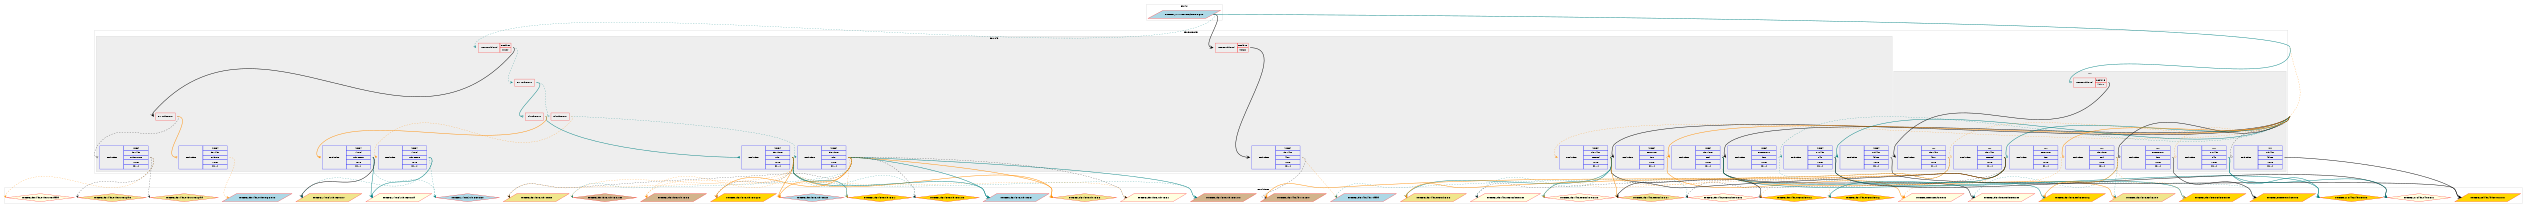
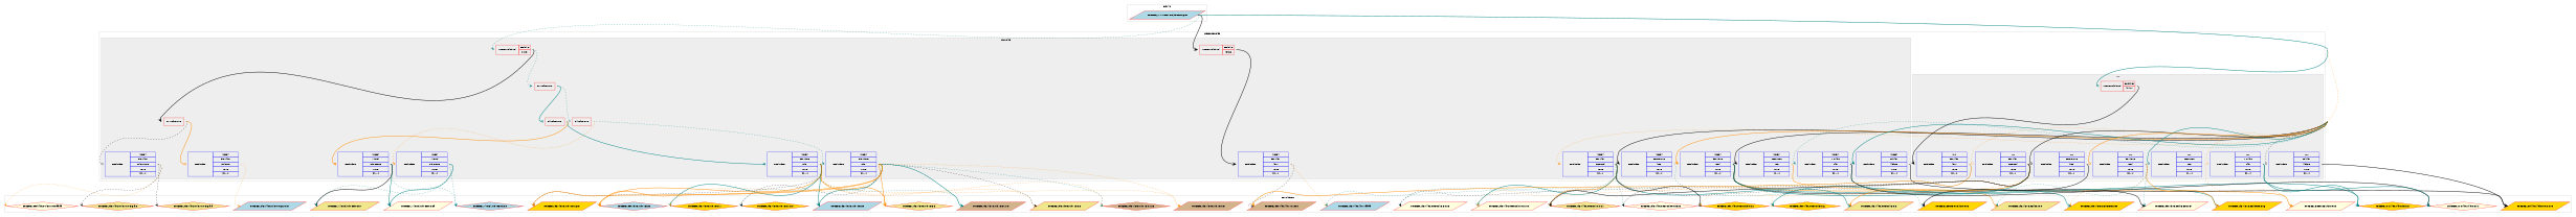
  digraph {
    compound=true
    concentrate=true
    fontname=Helvetica
    fontsize=10
    newrank=true
    rankdir=TB
    ranksep=1.5
    node [color=red fontname=Helvetica fontsize=10 shape=none style=filled]
    edge [arrowhead=vee color=teal headport=w style=bold tailport=e weight=100]
    n1 [fillcolor=lightblue label="portage://www-servers/h2o-2.2.6-r2" shape=parallelogram width=4]
    n2 [color=blue label=<<TABLE BORDER="0" CELLBORDER="1" CELLSPACING="0" CELLPADDING="4" WIDTH="220"><TR><TD ROWSPAN="6" CELLPADDING="30">pack_dep</TD></TR><TR><TD WIDTH="110">install</TD></TR><TR><TD>dev-libs</TD></TR><TR><TD>libuv</TD></TR><TR><TD>none</TD></TR><TR><TD>[[],,,,]</TD></TR></TABLE>> style=""]
    n3 [label=<<TABLE BORDER="0" CELLBORDER="1" CELLSPACING="0" CELLPADDING="4"><TR><TD ROWSPAN="3" CELLPADDING="10">use_conditional</TD></TR><TR><TD>positive</TD></TR><TR><TD>libh2o</TD></TR></TABLE>> style=""]
    n4 [color=blue label=<<TABLE BORDER="0" CELLBORDER="1" CELLSPACING="0" CELLPADDING="4" WIDTH="220"><TR><TD ROWSPAN="6" CELLPADDING="30">pack_dep</TD></TR><TR><TD WIDTH="110">install</TD></TR><TR><TD>dev-lang</TD></TR><TR><TD>ruby</TD></TR><TR><TD>none</TD></TR><TR><TD>[[],,,,]</TD></TR></TABLE>> style=""]
    n5 [color=blue label=<<TABLE BORDER="0" CELLBORDER="1" CELLSPACING="0" CELLPADDING="4" WIDTH="220"><TR><TD ROWSPAN="6" CELLPADDING="30">pack_dep</TD></TR><TR><TD WIDTH="110">install</TD></TR><TR><TD>virtual</TD></TR><TR><TD>rubygems</TD></TR><TR><TD>none</TD></TR><TR><TD>[[],,,,]</TD></TR></TABLE>> style=""]
    n6 [label=<<TABLE BORDER="0" CELLBORDER="1" CELLSPACING="0" CELLPADDING="4"><TR><TD CELLPADDING="10">all_of_group</TD></TR></TABLE>> style=""]
    n7 [color=blue label=<<TABLE BORDER="0" CELLBORDER="1" CELLSPACING="0" CELLPADDING="4" WIDTH="220"><TR><TD ROWSPAN="6" CELLPADDING="30">pack_dep</TD></TR><TR><TD WIDTH="110">install</TD></TR><TR><TD>dev-lang</TD></TR><TR><TD>ruby</TD></TR><TR><TD>none</TD></TR><TR><TD>[[],,,,]</TD></TR></TABLE>> style=""]
    n8 [color=blue label=<<TABLE BORDER="0" CELLBORDER="1" CELLSPACING="0" CELLPADDING="4" WIDTH="220"><TR><TD ROWSPAN="6" CELLPADDING="30">pack_dep</TD></TR><TR><TD WIDTH="110">install</TD></TR><TR><TD>virtual</TD></TR><TR><TD>rubygems</TD></TR><TR><TD>none</TD></TR><TR><TD>[[],,,,]</TD></TR></TABLE>> style=""]
    n9 [label=<<TABLE BORDER="0" CELLBORDER="1" CELLSPACING="0" CELLPADDING="4"><TR><TD CELLPADDING="10">all_of_group</TD></TR></TABLE>> style=""]
    n10 [label=<<TABLE BORDER="0" CELLBORDER="1" CELLSPACING="0" CELLPADDING="4"><TR><TD CELLPADDING="10">any_of_group</TD></TR></TABLE>> style=""]
    n11 [color=blue label=<<TABLE BORDER="0" CELLBORDER="1" CELLSPACING="0" CELLPADDING="4" WIDTH="220"><TR><TD ROWSPAN="6" CELLPADDING="30">pack_dep</TD></TR><TR><TD WIDTH="110">install</TD></TR><TR><TD>dev-libs</TD></TR><TR><TD>onigmo</TD></TR><TR><TD>none</TD></TR><TR><TD>[[],,,,]</TD></TR></TABLE>> style=""]
    n12 [color=blue label=<<TABLE BORDER="0" CELLBORDER="1" CELLSPACING="0" CELLPADDING="4" WIDTH="220"><TR><TD ROWSPAN="6" CELLPADDING="30">pack_dep</TD></TR><TR><TD WIDTH="110">install</TD></TR><TR><TD>dev-libs</TD></TR><TR><TD>oniguruma</TD></TR><TR><TD>none</TD></TR><TR><TD>[[],,,,]</TD></TR></TABLE>> style=""]
    n13 [label=<<TABLE BORDER="0" CELLBORDER="1" CELLSPACING="0" CELLPADDING="4"><TR><TD CELLPADDING="10">any_of_group</TD></TR></TABLE>> style=""]
    n14 [label=<<TABLE BORDER="0" CELLBORDER="1" CELLSPACING="0" CELLPADDING="4"><TR><TD ROWSPAN="3" CELLPADDING="10">use_conditional</TD></TR><TR><TD>positive</TD></TR><TR><TD>mruby</TD></TR></TABLE>> style=""]
    n15 [color=blue label=<<TABLE BORDER="0" CELLBORDER="1" CELLSPACING="0" CELLPADDING="4" WIDTH="220"><TR><TD ROWSPAN="6" CELLPADDING="30">pack_dep</TD></TR><TR><TD WIDTH="110">install</TD></TR><TR><TD>acct-group</TD></TR><TR><TD>h2o</TD></TR><TR><TD>none</TD></TR><TR><TD>[[],,,,]</TD></TR></TABLE>> style=""]
    n16 [color=blue label=<<TABLE BORDER="0" CELLBORDER="1" CELLSPACING="0" CELLPADDING="4" WIDTH="220"><TR><TD ROWSPAN="6" CELLPADDING="30">pack_dep</TD></TR><TR><TD WIDTH="110">install</TD></TR><TR><TD>acct-user</TD></TR><TR><TD>h2o</TD></TR><TR><TD>none</TD></TR><TR><TD>[[],,,,]</TD></TR></TABLE>> style=""]
    n17 [color=blue label=<<TABLE BORDER="0" CELLBORDER="1" CELLSPACING="0" CELLPADDING="4" WIDTH="220"><TR><TD ROWSPAN="6" CELLPADDING="30">pack_dep</TD></TR><TR><TD WIDTH="110">install</TD></TR><TR><TD>dev-lang</TD></TR><TR><TD>perl</TD></TR><TR><TD>none</TD></TR><TR><TD>[[],,,,]</TD></TR></TABLE>> style=""]
    n18 [color=blue label=<<TABLE BORDER="0" CELLBORDER="1" CELLSPACING="0" CELLPADDING="4" WIDTH="220"><TR><TD ROWSPAN="6" CELLPADDING="30">pack_dep</TD></TR><TR><TD WIDTH="110">install</TD></TR><TR><TD>dev-libs</TD></TR><TR><TD>openssl</TD></TR><TR><TD>none</TD></TR><TR><TD>[[],,,,]</TD></TR></TABLE>> style=""]
    n19 [color=blue label=<<TABLE BORDER="0" CELLBORDER="1" CELLSPACING="0" CELLPADDING="4" WIDTH="220"><TR><TD ROWSPAN="6" CELLPADDING="30">pack_dep</TD></TR><TR><TD WIDTH="110">install</TD></TR><TR><TD>sys-libs</TD></TR><TR><TD>zlib</TD></TR><TR><TD>none</TD></TR><TR><TD>[[],,,,]</TD></TR></TABLE>> style=""]
    n20 [color=blue label=<<TABLE BORDER="0" CELLBORDER="1" CELLSPACING="0" CELLPADDING="4" WIDTH="220"><TR><TD ROWSPAN="6" CELLPADDING="30">pack_dep</TD></TR><TR><TD WIDTH="110">install</TD></TR><TR><TD>sci-libs</TD></TR><TR><TD>libh2o</TD></TR><TR><TD>none</TD></TR><TR><TD>[[],,,,]</TD></TR></TABLE>> style=""]
    n21 [color=blue label=<<TABLE BORDER="0" CELLBORDER="1" CELLSPACING="0" CELLPADDING="4" WIDTH="220"><TR><TD ROWSPAN="6" CELLPADDING="30">pack_dep</TD></TR><TR><TD WIDTH="110">run</TD></TR><TR><TD>dev-libs</TD></TR><TR><TD>libuv</TD></TR><TR><TD>none</TD></TR><TR><TD>[[],,,,]</TD></TR></TABLE>> style=""]
    n22 [label=<<TABLE BORDER="0" CELLBORDER="1" CELLSPACING="0" CELLPADDING="4"><TR><TD ROWSPAN="3" CELLPADDING="10">use_conditional</TD></TR><TR><TD>positive</TD></TR><TR><TD>libh2o</TD></TR></TABLE>> style=""]
    n23 [color=blue label=<<TABLE BORDER="0" CELLBORDER="1" CELLSPACING="0" CELLPADDING="4" WIDTH="220"><TR><TD ROWSPAN="6" CELLPADDING="30">pack_dep</TD></TR><TR><TD WIDTH="110">run</TD></TR><TR><TD>acct-group</TD></TR><TR><TD>h2o</TD></TR><TR><TD>none</TD></TR><TR><TD>[[],,,,]</TD></TR></TABLE>> style=""]
    n24 [color=blue label=<<TABLE BORDER="0" CELLBORDER="1" CELLSPACING="0" CELLPADDING="4" WIDTH="220"><TR><TD ROWSPAN="6" CELLPADDING="30">pack_dep</TD></TR><TR><TD WIDTH="110">run</TD></TR><TR><TD>acct-user</TD></TR><TR><TD>h2o</TD></TR><TR><TD>none</TD></TR><TR><TD>[[],,,,]</TD></TR></TABLE>> style=""]
    n25 [color=blue label=<<TABLE BORDER="0" CELLBORDER="1" CELLSPACING="0" CELLPADDING="4" WIDTH="220"><TR><TD ROWSPAN="6" CELLPADDING="30">pack_dep</TD></TR><TR><TD WIDTH="110">run</TD></TR><TR><TD>dev-lang</TD></TR><TR><TD>perl</TD></TR><TR><TD>none</TD></TR><TR><TD>[[],,,,]</TD></TR></TABLE>> style=""]
    n26 [color=blue label=<<TABLE BORDER="0" CELLBORDER="1" CELLSPACING="0" CELLPADDING="4" WIDTH="220"><TR><TD ROWSPAN="6" CELLPADDING="30">pack_dep</TD></TR><TR><TD WIDTH="110">run</TD></TR><TR><TD>dev-libs</TD></TR><TR><TD>openssl</TD></TR><TR><TD>none</TD></TR><TR><TD>[[],,,,]</TD></TR></TABLE>> style=""]
    n27 [color=blue label=<<TABLE BORDER="0" CELLBORDER="1" CELLSPACING="0" CELLPADDING="4" WIDTH="220"><TR><TD ROWSPAN="6" CELLPADDING="30">pack_dep</TD></TR><TR><TD WIDTH="110">run</TD></TR><TR><TD>sys-libs</TD></TR><TR><TD>zlib</TD></TR><TR><TD>none</TD></TR><TR><TD>[[],,,,]</TD></TR></TABLE>> style=""]
    n28 [color=blue label=<<TABLE BORDER="0" CELLBORDER="1" CELLSPACING="0" CELLPADDING="4" WIDTH="220"><TR><TD ROWSPAN="6" CELLPADDING="30">pack_dep</TD></TR><TR><TD WIDTH="110">run</TD></TR><TR><TD>sci-libs</TD></TR><TR><TD>libh2o</TD></TR><TR><TD>none</TD></TR><TR><TD>[[],,,,]</TD></TR></TABLE>> style=""]
    n29 [fillcolor=khaki label="portage://dev-lang/ruby-3.3.5" shape=parallelogram width=4]
    n30 [fillcolor=tan label="portage://dev-lang/ruby-3.3.4-r1" shape=parallelogram width=4]
-   n31 [fillcolor=lightyellow label="portage://dev-lang/ruby-3.3.4" shape=parallelogram width=4]
    n32 [fillcolor=khaki label="portage://dev-lang/ruby-3.3.2" shape=diamond width=4]
    n33 [fillcolor=lightblue label="portage://dev-lang/ruby-3.2.5" shape=parallelogram width=4]
    n34 [fillcolor=gold label="portage://dev-lang/ruby-3.2.4-r1" shape=diamond width=4]
    n35 [fillcolor=gold label="portage://dev-lang/ruby-3.2.4" shape=diamond width=4]
    n36 [fillcolor=lightblue label="portage://dev-lang/ruby-3.2.3" shape=diamond width=4]
    n37 [fillcolor=gold label="portage://dev-lang/ruby-3.1.6-r1" shape=parallelogram width=4]
    n38 [fillcolor=tan label="portage://dev-lang/ruby-3.1.5" shape=parallelogram width=4]
    n39 [fillcolor=tan label="portage://dev-lang/ruby-3.1.4-r3" shape=diamond width=4]
    n40 [fillcolor=lightblue label="portage://dev-libs/libuv-9999" shape=parallelogram width=4]
    n41 [fillcolor=tan label="portage://dev-libs/libuv-1.43.0" shape=parallelogram width=4]
    n42 [fillcolor=lightblue label="portage://virtual/rubygems-20" shape=diamond width=4]
    n43 [fillcolor=lightyellow label="portage://virtual/rubygems-19" shape=parallelogram width=4]
    n44 [fillcolor=khaki label="portage://virtual/rubygems-17" shape=parallelogram width=4]
    n45 [fillcolor=lightblue label="portage://dev-libs/onigmo-6.2.0-r1" shape=parallelogram width=4]
-   n46 [fillcolor=lightyellow label="portage://dev-libs/oniguruma-9999" shape=diamond width=4]
+   n46 [fillcolor=lightyellow label="portage://perl-libs/oniguruma-9999" shape=diamond width=4]
    n47 [fillcolor=khaki label="portage://dev-libs/oniguruma-6.9.9" shape=diamond width=4]
    n48 [fillcolor=khaki label="portage://dev-libs/oniguruma-6.9.8" shape=diamond width=4]
    n49 [fillcolor=gold label="portage://acct-group/h2o-0-r2" shape=parallelogram width=4]
    n50 [fillcolor=lightyellow label="portage://acct-user/h2o-0-r2" shape=parallelogram width=4]
    n51 [fillcolor=gold label="portage://sys-libs/zlib-1.3.1-r1" shape=diamond width=4]
    n52 [fillcolor=lightyellow label="portage://sys-libs/zlib-1.3-r4" shape=diamond width=4]
    n53 [fillcolor=khaki label="portage://dev-lang/perl-5.40.0" shape=parallelogram width=4]
    n54 [fillcolor=gold label="portage://dev-lang/perl-5.38.2-r6" shape=parallelogram width=4]
    n55 [fillcolor=lightyellow label="portage://dev-lang/perl-5.38.2-r5" shape=parallelogram width=4]
    n56 [fillcolor=gold label="portage://dev-lang/perl-5.38.2-r3" shape=parallelogram width=4]
    n57 [fillcolor=lightyellow label="portage://dev-libs/openssl-3.3.1-r3" shape=parallelogram width=4]
    n58 [fillcolor=khaki label="portage://dev-libs/openssl-3.2.2" shape=parallelogram width=4]
    n59 [fillcolor=gold label="portage://dev-libs/openssl-3.1.6" shape=diamond width=4]
    n60 [fillcolor=gold label="portage://dev-libs/openssl-3.0.14" shape=diamond width=4]
    n61 [fillcolor=lightyellow label="portage://dev-libs/openssl-3.0.13-r2" shape=diamond width=4]
    n62 [fillcolor=khaki label="portage://dev-libs/openssl-1.1.1w" shape=diamond width=4]
-   n63 [fillcolor=lightyellow label="portage://dev-libs/openssl-1.0.2u-r1" shape=diamond width=4]
+   n63 [fillcolor=lightyellow label="portage://dev-libs/openssl-1.0.2u-r1" shape=parallelogram width=4]
    n64 [fillcolor=gold label="portage://sci-libs/libh2o-0.2.1-r1" shape=parallelogram width=4]
    subgraph cluster_1 {
      color=gray
      label=<<i>dependencies</i>>
      subgraph cluster_2 {
        color=gray
        fillcolor="#eeeeee"
        label=<<i>compile</i>>
        style=filled
        subgraph sub_3 {
          color=gray
          fillcolor="#eeeeee"
          label=<<i>compile</i>>
          style=filled
          n3
          subgraph sub_4 {
            color=gray
            fillcolor="#eeeeee"
            label=<<i>compile</i>>
            style=filled
            n2
          }
        }
        subgraph sub_5 {
          color=gray
          fillcolor="#eeeeee"
          label=<<i>compile</i>>
          style=filled
          n14
          subgraph sub_6 {
            color=gray
            fillcolor="#eeeeee"
            label=<<i>compile</i>>
            style=filled
            n10
            subgraph sub_7 {
              color=gray
              fillcolor="#eeeeee"
              label=<<i>compile</i>>
              style=filled
              n6
              subgraph sub_8 {
                color=gray
                fillcolor="#eeeeee"
                label=<<i>compile</i>>
                style=filled
                n4
              }
              subgraph sub_9 {
                color=gray
                fillcolor="#eeeeee"
                label=<<i>compile</i>>
                style=filled
                n5
              }
            }
            subgraph sub_10 {
              color=gray
              fillcolor="#eeeeee"
              label=<<i>compile</i>>
              style=filled
              n9
              subgraph sub_11 {
                color=gray
                fillcolor="#eeeeee"
                label=<<i>compile</i>>
                style=filled
                n7
              }
              subgraph sub_12 {
                color=gray
                fillcolor="#eeeeee"
                label=<<i>compile</i>>
                style=filled
                n8
              }
            }
          }
          subgraph sub_13 {
            color=gray
            fillcolor="#eeeeee"
            label=<<i>compile</i>>
            style=filled
            n13
            subgraph sub_14 {
              color=gray
              fillcolor="#eeeeee"
              label=<<i>compile</i>>
              style=filled
              n11
            }
            subgraph sub_15 {
              color=gray
              fillcolor="#eeeeee"
              label=<<i>compile</i>>
              style=filled
              n12
            }
          }
        }
        subgraph sub_16 {
          color=gray
          fillcolor="#eeeeee"
          label=<<i>compile</i>>
          style=filled
          n15
        }
        subgraph sub_17 {
          color=gray
          fillcolor="#eeeeee"
          label=<<i>compile</i>>
          style=filled
          n16
        }
        subgraph sub_18 {
          color=gray
          fillcolor="#eeeeee"
          label=<<i>compile</i>>
          style=filled
          n17
        }
        subgraph sub_19 {
          color=gray
          fillcolor="#eeeeee"
          label=<<i>compile</i>>
          style=filled
          n18
        }
        subgraph sub_20 {
          color=gray
          fillcolor="#eeeeee"
          label=<<i>compile</i>>
          style=filled
          n19
        }
        subgraph sub_21 {
          color=gray
          fillcolor="#eeeeee"
          label=<<i>compile</i>>
          style=filled
          n20
        }
      }
      subgraph cluster_22 {
        color=gray
        fillcolor="#eeeeee"
        label=<<i>compile and run</i>>
        style=filled
      }
      subgraph cluster_23 {
        color=gray
        fillcolor="#eeeeee"
        label=<<i>run</i>>
        style=filled
        subgraph sub_24 {
          color=gray
          fillcolor="#eeeeee"
          label=<<i>run</i>>
          style=filled
          n22
          subgraph sub_25 {
            color=gray
            fillcolor="#eeeeee"
            label=<<i>run</i>>
            style=filled
            n21
          }
        }
        subgraph sub_26 {
          color=gray
          fillcolor="#eeeeee"
          label=<<i>run</i>>
          style=filled
          n23
        }
        subgraph sub_27 {
          color=gray
          fillcolor="#eeeeee"
          label=<<i>run</i>>
          style=filled
          n24
        }
        subgraph sub_28 {
          color=gray
          fillcolor="#eeeeee"
          label=<<i>run</i>>
          style=filled
          n25
        }
        subgraph sub_29 {
          color=gray
          fillcolor="#eeeeee"
          label=<<i>run</i>>
          style=filled
          n26
        }
        subgraph sub_30 {
          color=gray
          fillcolor="#eeeeee"
          label=<<i>run</i>>
          style=filled
          n27
        }
        subgraph sub_31 {
          color=gray
          fillcolor="#eeeeee"
          label=<<i>run</i>>
          style=filled
          n28
        }
      }
    }
    subgraph cluster_32 {
      color=gray
      label=<<i>ebuild</i>>
      n1
    }
    subgraph cluster_33 {
      color=gray
      label=<<i>candidates</i>>
      rank=same
      subgraph sub_34 {
        color=black
        label=<<i>candidates</i>>
        nodesep=1
        rank=same
        n42
        n43
        n44
      }
      subgraph sub_35 {
        color=black
        label=<<i>candidates</i>>
        nodesep=1
        rank=same
        n29
        n30
-       n31
        n32
        n33
        n34
        n35
        n36
        n37
        n38
        n39
      }
      subgraph sub_36 {
        color=black
        label=<<i>candidates</i>>
        nodesep=1
        rank=same
        n40
        n41
      }
      subgraph sub_37 {
        color=black
        label=<<i>candidates</i>>
        nodesep=1
        rank=same
        n29
        n30
-       n31
        n32
        n33
        n34
        n35
        n36
        n37
        n38
        n39
      }
      subgraph sub_38 {
        color=black
        label=<<i>candidates</i>>
        nodesep=1
        rank=same
        n45
      }
      subgraph sub_39 {
        color=black
        label=<<i>candidates</i>>
        nodesep=1
        rank=same
        n42
        n43
        n44
      }
      subgraph sub_40 {
        color=black
        label=<<i>candidates</i>>
        nodesep=1
        rank=same
        n46
        n47
        n48
      }
      subgraph sub_41 {
        color=black
        label=<<i>candidates</i>>
        nodesep=1
        rank=same
        n49
      }
      subgraph sub_42 {
        color=black
        label=<<i>candidates</i>>
        nodesep=1
        rank=same
        n50
      }
      subgraph sub_43 {
        color=black
        label=<<i>candidates</i>>
        nodesep=1
        rank=same
        n51
        n52
      }
      subgraph sub_44 {
        color=black
        label=<<i>candidates</i>>
        nodesep=1
        rank=same
        n53
        n54
        n55
        n56
      }
      subgraph sub_45 {
        color=black
        label=<<i>candidates</i>>
        nodesep=1
        rank=same
        n57
        n58
        n59
        n60
        n61
        n62
        n63
      }
      subgraph sub_46 {
        color=black
        label=<<i>candidates</i>>
        nodesep=1
        rank=same
        n64
      }
      subgraph sub_47 {
        color=black
        label=<<i>candidates</i>>
        nodesep=1
        rank=same
        n40
        n41
      }
      subgraph sub_48 {
        color=black
        label=<<i>candidates</i>>
        nodesep=1
        rank=same
        n49
      }
      subgraph sub_49 {
        color=black
        label=<<i>candidates</i>>
        nodesep=1
        rank=same
        n50
      }
      subgraph sub_50 {
        color=black
        label=<<i>candidates</i>>
        nodesep=1
        rank=same
        n53
        n54
        n55
        n56
      }
      subgraph sub_51 {
        color=black
        label=<<i>candidates</i>>
        nodesep=1
        rank=same
        n57
        n58
        n59
        n60
        n61
        n62
        n63
      }
      subgraph sub_52 {
        color=black
        label=<<i>candidates</i>>
        nodesep=1
        rank=same
        n51
        n52
      }
      subgraph sub_53 {
        color=black
        label=<<i>candidates</i>>
        nodesep=1
        rank=same
        n64
      }
    }
    n1 -> n3 [color=black weight=20]
    n1 -> n14 [style=dashed weight=20]
    n1 -> n15 [color=black weight=20]
    n1 -> n16 [color=black weight=20]
    n1 -> n17 [color=darkorange weight=20]
    n1 -> n18 [color=darkorange style=dashed weight=20]
    n1 -> n19 [style=dashed weight=20]
    n1 -> n20 [weight=20]
    n1 -> n22 [arrowhead=odot weight=20]
    n1 -> n23 [arrowhead=odot color=black weight=20]
    n1 -> n24 [arrowhead=odot weight=20]
    n1 -> n25 [arrowhead=odot color=darkorange weight=20]
    n1 -> n26 [arrowhead=odot color=darkorange style=dashed weight=20]
    n1 -> n27 [arrowhead=odot color=darkorange style=dashed weight=20]
    n1 -> n28 [arrowhead=odot color=black style=dashed weight=20]
    n2 -> n40 [color=darkorange style=dashed]
    n2 -> n41 [color=black style=dashed]
    n3 -> n2 [color=black weight=20]
    n4 -> n29 [color=darkorange style=dashed]
    n4 -> n30 [style=dashed]
-   n4 -> n31 [color=darkorange style=dashed]
    n4 -> n32 [color=darkorange]
    n4 -> n33
    n4 -> n34 [style=dashed]
    n4 -> n35
    n4 -> n36 [color=darkorange]
    n4 -> n37 [color=black style=dashed]
    n4 -> n38 [color=darkorange style=dashed]
    n4 -> n39 [color=darkorange style=dashed]
    n5 -> n42 [style=dashed]
    n5 -> n43
    n5 -> n44 [color=black]
    n6 -> n4 [arrowhead=inv weight=20]
    n6 -> n5 [arrowhead=inv color=darkorange weight=20]
    n7 -> n29 [color=black style=dashed]
    n7 -> n30
-   n7 -> n31 [color=black style=dashed]
    n7 -> n32 [color=darkorange]
    n7 -> n33
    n7 -> n34 [color=black style=dashed]
    n7 -> n35 [color=darkorange style=dashed]
    n7 -> n36 [color=darkorange]
    n7 -> n37 [color=darkorange]
    n7 -> n38 [color=darkorange style=dashed]
    n7 -> n39 [style=dashed]
    n8 -> n42 [style=dashed]
    n8 -> n43
    n8 -> n44 [style=dashed]
    n9 -> n7 [arrowhead=inv style=dashed weight=20]
    n9 -> n8 [arrowhead=inv color=darkorange style=dashed weight=20]
    n10 -> n6 [arrowhead=oinv weight=20]
    n10 -> n9 [arrowhead=oinv style=dashed weight=20]
    n11 -> n45 [color=darkorange style=dashed]
    n12 -> n46 [color=darkorange style=dashed]
    n12 -> n47 [color=black style=dashed]
    n12 -> n48 [color=black style=dashed]
    n13 -> n11 [arrowhead=oinv color=darkorange weight=20]
    n13 -> n12 [arrowhead=oinv color=black style=dashed weight=20]
    n14 -> n10 [style=dashed weight=20]
    n14 -> n13 [color=black weight=20]
    n15 -> n49 [style=dashed]
    n16 -> n50 [color=darkorange]
    n17 -> n53 [color=darkorange]
    n17 -> n54
    n17 -> n55 [color=black]
    n17 -> n56
    n18 -> n57 [style=dashed]
    n18 -> n58
    n18 -> n59 [color=darkorange style=dashed]
    n18 -> n60 [color=black]
    n18 -> n61 [style=dashed]
    n18 -> n62 [color=darkorange]
    n18 -> n63
    n19 -> n51
    n19 -> n52 [color=black]
    n20 -> n64 [color=black]
    n21 -> n40 [style=dashed]
    n21 -> n41 [color=darkorange]
    n22 -> n21 [color=black weight=20]
    n23 -> n49 [color=black]
    n24 -> n50 [color=darkorange style=dashed]
    n25 -> n53 [style=dashed]
    n25 -> n54 [color=darkorange]
    n25 -> n55 [style=dashed]
    n25 -> n56 [color=darkorange style=dashed]
    n26 -> n57 [color=black style=dashed]
    n26 -> n58 [color=darkorange]
    n26 -> n59
    n26 -> n60 [color=darkorange style=dashed]
    n26 -> n61 [color=black style=dashed]
    n26 -> n62 [color=black]
    n26 -> n63 [color=darkorange style=dashed]
    n27 -> n51
    n27 -> n52
    n28 -> n64 [color=black]
  }
